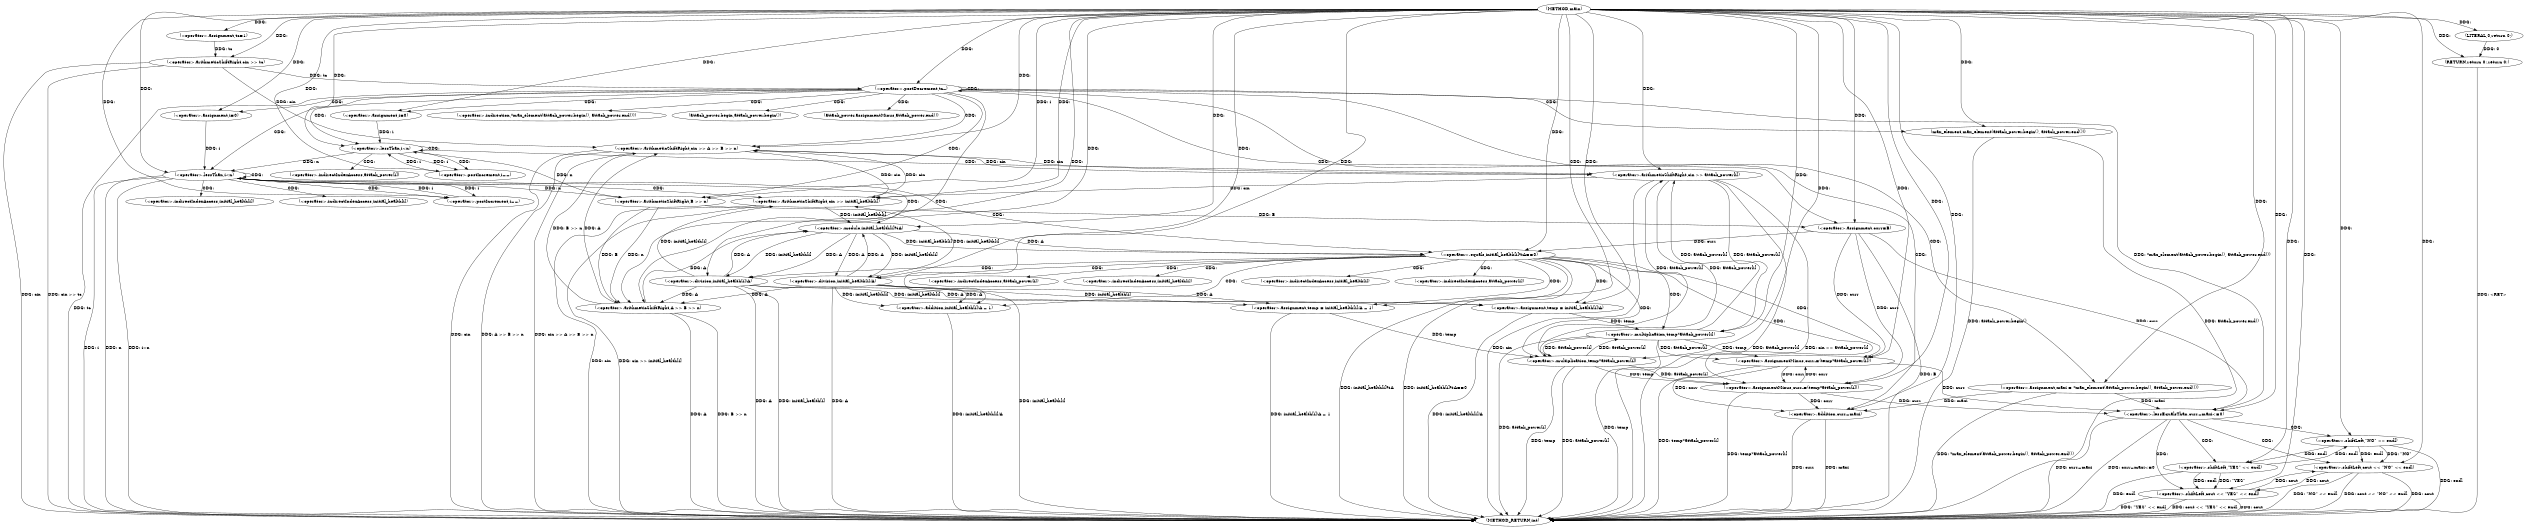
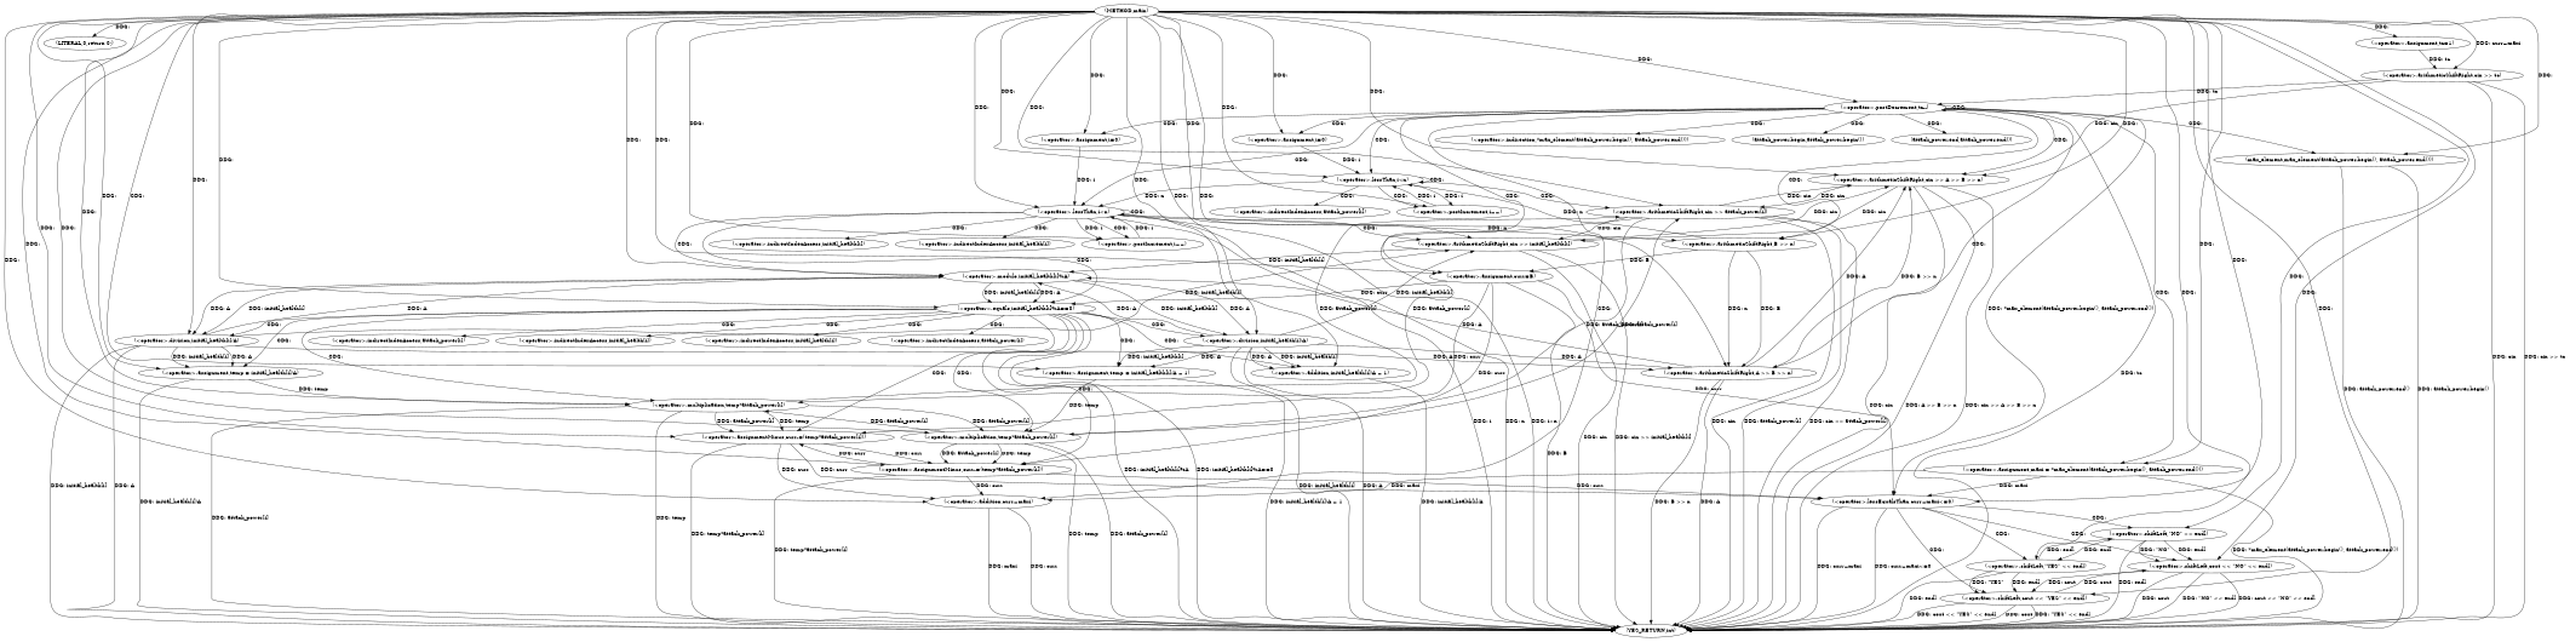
  digraph {
    n1 [label="(METHOD,main)"]
    n2 [label="(<operator>.assignment,tc=1)"]
    n3 [label="(<operator>.arithmeticShiftRight,cin >> tc)"]
-   n4 [label="(RETURN,return 0;,return 0;)"]
    n5 [label="(<operator>.postDecrement,tc--)"]
    n6 [label="(LITERAL,0,return 0;)"]
    n7 [label="(<operator>.arithmeticShiftRight,cin >> A >> B >> n)"]
    n8 [label="(<operator>.assignment,curr=B)"]
    n9 [label="(<operator>.assignment,maxi = *max_element(attack_power.begin(), attack_power.end()))"]
    n10 [label="(<operator>.assignment,i=0)"]
    n11 [label="(<operator>.lessThan,i<n)"]
    n12 [label="(<operator>.postIncrement,i++)"]
    n13 [label="(<operator>.assignment,i=0)"]
    n14 [label="(<operator>.lessThan,i<n)"]
    n15 [label="(<operator>.postIncrement,i++)"]
    n16 [label="(<operator>.lessEqualsThan,curr+maxi<=0)"]
    n17 [label="(<operator>.arithmeticShiftRight,A >> B >> n)"]
    n18 [label="(<operator>.arithmeticShiftRight,cin >> attack_power[i])"]
    n19 [label="(<operator>.arithmeticShiftRight,cin >> initial_health[i])"]
    n20 [label="(<operator>.shiftLeft,cout << \"NO\" << endl)"]
    n21 [label="(<operator>.arithmeticShiftRight,B >> n)"]
    n22 [label="(max_element,max_element(attack_power.begin(), attack_power.end()))"]
    n23 [label="(<operator>.equals,initial_health[i]%A==0)"]
    n24 [label="(<operator>.addition,curr+maxi)"]
    n25 [label="(<operator>.shiftLeft,cout << \"YES\" << endl)"]
    n26 [label="(<operator>.assignment,temp = initial_health[i]/A)"]
    n27 [label="(<operator>.assignmentMinus,curr-=(temp*attack_power[i]))"]
    n28 [label="(<operator>.shiftLeft,\"NO\" << endl)"]
    n29 [label="(<operator>.modulo,initial_health[i]%A)"]
    n30 [label="(<operator>.assignment,temp = initial_health[i]/A + 1)"]
    n31 [label="(<operator>.assignmentMinus,curr-=(temp*attack_power[i]))"]
    n32 [label="(<operator>.shiftLeft,\"YES\" << endl)"]
    n33 [label="(<operator>.division,initial_health[i]/A)"]
    n34 [label="(<operator>.multiplication,temp*attack_power[i])"]
    n35 [label="(<operator>.addition,initial_health[i]/A + 1)"]
    n36 [label="(<operator>.multiplication,temp*attack_power[i])"]
    n37 [label="(<operator>.division,initial_health[i]/A)"]
-   n38 [label="(METHOD_RETURN,int)"]
+   n38 [label="(YES_RETURN,int)"]
    n39 [label="(<operator>.indirection,*max_element(attack_power.begin(), attack_power.end()))"]
    n40 [label="(attack_power.begin,attack_power.begin())"]
-   n41 [label="(attack_power.assignmentMinus,attack_power.end())"]
+   n41 [label="(attack_power.end,attack_power.end())"]
    n42 [label="(<operator>.indirectIndexAccess,attack_power[i])"]
    n43 [label="(<operator>.indirectIndexAccess,initial_health[i])"]
    n44 [label="(<operator>.indirectIndexAccess,initial_health[i])"]
    n45 [label="(<operator>.indirectIndexAccess,initial_health[i])"]
    n46 [label="(<operator>.indirectIndexAccess,attack_power[i])"]
    n47 [label="(<operator>.indirectIndexAccess,attack_power[i])"]
    n48 [label="(<operator>.indirectIndexAccess,initial_health[i])"]
    n1 -> n2 [label="DDG: "]
-   n1 -> n3 [label="DDG: "]
-   n1 -> n4 [label="DDG: "]
+   n1 -> n3 [label="DDG: curr+maxi"]
    n1 -> n5 [label="DDG: "]
    n1 -> n6 [label="DDG: "]
    n1 -> n7 [label="DDG: "]
    n1 -> n8 [label="DDG: "]
    n1 -> n9 [label="DDG: "]
    n1 -> n10 [label="DDG: "]
    n1 -> n11 [label="DDG: "]
    n1 -> n12 [label="DDG: "]
    n1 -> n13 [label="DDG: "]
    n1 -> n14 [label="DDG: "]
    n1 -> n15 [label="DDG: "]
    n1 -> n16 [label="DDG: "]
    n1 -> n17 [label="DDG: "]
    n1 -> n18 [label="DDG: "]
    n1 -> n19 [label="DDG: "]
    n1 -> n20 [label="DDG: "]
-   n1 -> n21 [label="DDG: i"]
+   n1 -> n21 [label="DDG: "]
    n1 -> n22 [label="DDG: "]
    n1 -> n23 [label="DDG: "]
    n1 -> n24 [label="DDG: "]
    n1 -> n25 [label="DDG: "]
    n1 -> n26 [label="DDG: "]
    n1 -> n27 [label="DDG: "]
    n1 -> n28 [label="DDG: "]
    n1 -> n29 [label="DDG: "]
    n1 -> n30 [label="CDG: "]
    n1 -> n31 [label="DDG: "]
    n1 -> n32 [label="DDG: "]
    n1 -> n33 [label="DDG: "]
    n1 -> n34 [label="DDG: "]
    n1 -> n35 [label="DDG: "]
    n1 -> n36 [label="DDG: "]
    n1 -> n37 [label="DDG: "]
    n2 -> n3 [label="DDG: tc"]
    n3 -> n5 [label="DDG: tc"]
    n3 -> n7 [label="DDG: cin"]
    n3 -> n38 [label="DDG: cin"]
    n3 -> n38 [label="DDG: cin >> tc"]
-   n4 -> n38 [label="DDG: <RET>"]
    n5 -> n5 [label="CDG: "]
    n5 -> n7 [label="CDG: "]
    n5 -> n8 [label="CDG: "]
    n5 -> n9 [label="CDG: "]
    n5 -> n10 [label="CDG: "]
    n5 -> n11 [label="CDG: "]
    n5 -> n13 [label="CDG: "]
    n5 -> n14 [label="CDG: "]
    n5 -> n16 [label="DDG: *max_element(attack_power.begin(), attack_power.end())"]
    n5 -> n17 [label="CDG: "]
    n5 -> n21 [label="CDG: "]
    n5 -> n22 [label="CDG: "]
    n5 -> n24 [label="CDG: "]
    n5 -> n38 [label="DDG: tc"]
    n5 -> n39 [label="CDG: "]
    n5 -> n40 [label="CDG: "]
    n5 -> n41 [label="CDG: "]
-   n6 -> n4 [label="DDG: 0"]
    n7 -> n18 [label="DDG: cin"]
    n7 -> n19 [label="DDG: cin"]
    n7 -> n38 [label="DDG: cin"]
    n7 -> n38 [label="DDG: A >> B >> n"]
    n7 -> n38 [label="DDG: cin >> A >> B >> n"]
    n8 -> n16 [label="DDG: curr"]
    n8 -> n23 [label="DDG: curr"]
    n8 -> n27 [label="DDG: curr"]
    n8 -> n31 [label="DDG: curr"]
    n8 -> n38 [label="DDG: B"]
    n9 -> n16 [label="DDG: maxi"]
    n9 -> n24 [label="DDG: maxi"]
    n9 -> n38 [label="DDG: *max_element(attack_power.begin(), attack_power.end())"]
    n10 -> n11 [label="DDG: i"]
    n11 -> n11 [label="CDG: "]
    n11 -> n12 [label="DDG: i"]
    n11 -> n12 [label="CDG: "]
    n11 -> n14 [label="DDG: n"]
    n11 -> n18 [label="CDG: "]
    n11 -> n42 [label="CDG: "]
    n12 -> n11 [label="DDG: i"]
    n13 -> n14 [label="DDG: i"]
    n14 -> n14 [label="CDG: "]
    n14 -> n15 [label="DDG: i"]
    n14 -> n15 [label="CDG: "]
    n14 -> n19 [label="CDG: "]
    n14 -> n21 [label="DDG: n"]
    n14 -> n23 [label="CDG: "]
    n14 -> n29 [label="CDG: "]
    n14 -> n38 [label="DDG: i"]
    n14 -> n38 [label="DDG: n"]
    n14 -> n38 [label="DDG: i<n"]
    n14 -> n43 [label="CDG: "]
    n14 -> n44 [label="CDG: "]
    n15 -> n14 [label="DDG: i"]
    n16 -> n20 [label="CDG: "]
    n16 -> n25 [label="CDG: "]
    n16 -> n28 [label="CDG: "]
    n16 -> n32 [label="CDG: "]
    n16 -> n38 [label="DDG: curr+maxi"]
    n16 -> n38 [label="DDG: curr+maxi<=0"]
    n17 -> n7 [label="DDG: B >> n"]
    n17 -> n7 [label="DDG: A"]
    n17 -> n29 [label="DDG: A"]
    n17 -> n38 [label="DDG: A"]
    n17 -> n38 [label="DDG: B >> n"]
    n18 -> n7 [label="DDG: cin"]
-   n18 -> n19 [label="DDG: cin"]
+   n18 -> n19 [label="CDG: cin"]
    n18 -> n34 [label="DDG: attack_power[i]"]
    n18 -> n36 [label="DDG: attack_power[i]"]
    n18 -> n38 [label="DDG: cin"]
    n18 -> n38 [label="DDG: attack_power[i]"]
    n18 -> n38 [label="DDG: cin >> attack_power[i]"]
    n19 -> n7 [label="DDG: cin"]
    n19 -> n29 [label="DDG: initial_health[i]"]
    n19 -> n38 [label="DDG: cin"]
    n19 -> n38 [label="DDG: cin >> initial_health[i]"]
    n20 -> n25 [label="DDG: cout"]
    n20 -> n38 [label="DDG: cout"]
    n20 -> n38 [label="DDG: \"NO\" << endl"]
    n20 -> n38 [label="DDG: cout << \"NO\" << endl"]
    n21 -> n8 [label="DDG: B"]
    n21 -> n11 [label="DDG: n"]
    n21 -> n17 [label="DDG: n"]
    n21 -> n17 [label="DDG: B"]
    n22 -> n38 [label="DDG: attack_power.begin()"]
    n22 -> n38 [label="DDG: attack_power.end()"]
    n23 -> n26 [label="CDG: "]
    n23 -> n27 [label="CDG: "]
    n23 -> n30 [label="CDG: "]
    n23 -> n31 [label="CDG: "]
    n23 -> n33 [label="CDG: "]
    n23 -> n34 [label="CDG: "]
    n23 -> n35 [label="CDG: "]
    n23 -> n36 [label="CDG: "]
    n23 -> n37 [label="CDG: "]
    n23 -> n38 [label="DDG: initial_health[i]%A"]
    n23 -> n38 [label="DDG: initial_health[i]%A==0"]
    n23 -> n45 [label="CDG: "]
    n23 -> n46 [label="CDG: "]
    n23 -> n47 [label="CDG: "]
    n23 -> n48 [label="CDG: "]
    n24 -> n38 [label="DDG: curr"]
    n24 -> n38 [label="DDG: maxi"]
    n25 -> n20 [label="DDG: cout"]
    n25 -> n38 [label="DDG: cout"]
    n25 -> n38 [label="DDG: \"YES\" << endl"]
    n25 -> n38 [label="DDG: cout << \"YES\" << endl"]
    n26 -> n34 [label="DDG: temp"]
    n26 -> n38 [label="DDG: initial_health[i]/A"]
    n27 -> n16 [label="DDG: curr"]
    n27 -> n24 [label="DDG: curr"]
    n27 -> n31 [label="DDG: curr"]
    n27 -> n38 [label="DDG: temp*attack_power[i]"]
    n28 -> n20 [label="DDG: \"NO\""]
    n28 -> n20 [label="DDG: endl"]
    n28 -> n32 [label="DDG: endl"]
    n28 -> n38 [label="DDG: endl"]
    n29 -> n23 [label="DDG: initial_health[i]"]
    n29 -> n23 [label="DDG: A"]
    n29 -> n33 [label="DDG: initial_health[i]"]
    n29 -> n33 [label="DDG: A"]
    n29 -> n37 [label="DDG: initial_health[i]"]
    n29 -> n37 [label="DDG: A"]
    n30 -> n36 [label="DDG: temp"]
    n30 -> n38 [label="DDG: initial_health[i]/A + 1"]
    n31 -> n16 [label="DDG: curr"]
    n31 -> n24 [label="DDG: curr"]
    n31 -> n27 [label="DDG: curr"]
    n31 -> n38 [label="DDG: temp*attack_power[i]"]
    n32 -> n25 [label="DDG: \"YES\""]
    n32 -> n25 [label="DDG: endl"]
    n32 -> n28 [label="DDG: endl"]
    n32 -> n38 [label="DDG: endl"]
    n33 -> n17 [label="DDG: A"]
    n33 -> n19 [label="DDG: initial_health[i]"]
    n33 -> n26 [label="DDG: A"]
    n33 -> n26 [label="DDG: initial_health[i]"]
    n33 -> n29 [label="DDG: A"]
    n33 -> n38 [label="DDG: initial_health[i]"]
    n33 -> n38 [label="DDG: A"]
    n34 -> n18 [label="DDG: attack_power[i]"]
    n34 -> n27 [label="DDG: temp"]
    n34 -> n27 [label="DDG: attack_power[i]"]
    n34 -> n36 [label="DDG: attack_power[i]"]
    n34 -> n38 [label="DDG: temp"]
    n34 -> n38 [label="DDG: attack_power[i]"]
    n35 -> n38 [label="DDG: initial_health[i]/A"]
    n36 -> n18 [label="DDG: attack_power[i]"]
    n36 -> n31 [label="DDG: temp"]
    n36 -> n31 [label="DDG: attack_power[i]"]
    n36 -> n34 [label="DDG: attack_power[i]"]
    n36 -> n38 [label="DDG: temp"]
    n36 -> n38 [label="DDG: attack_power[i]"]
    n37 -> n17 [label="DDG: A"]
    n37 -> n19 [label="DDG: initial_health[i]"]
    n37 -> n29 [label="DDG: A"]
    n37 -> n30 [label="DDG: initial_health[i]"]
    n37 -> n30 [label="DDG: A"]
    n37 -> n35 [label="DDG: initial_health[i]"]
    n37 -> n35 [label="DDG: A"]
    n37 -> n38 [label="DDG: initial_health[i]"]
    n37 -> n38 [label="DDG: A"]
  }
